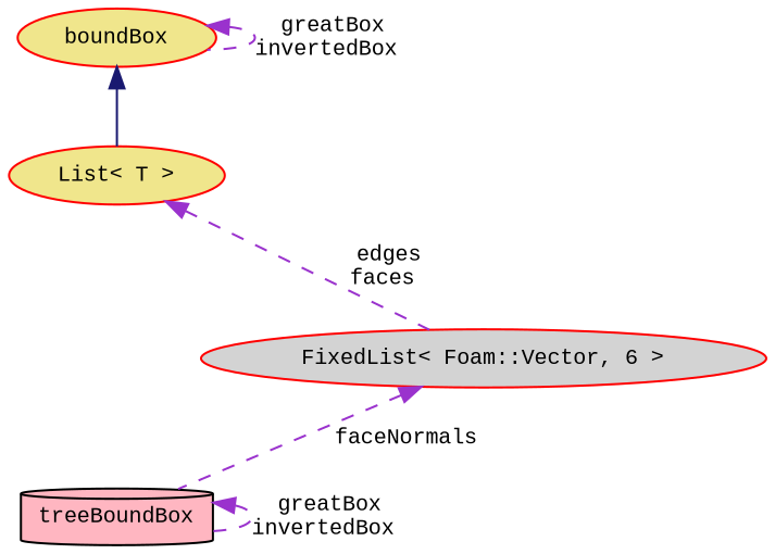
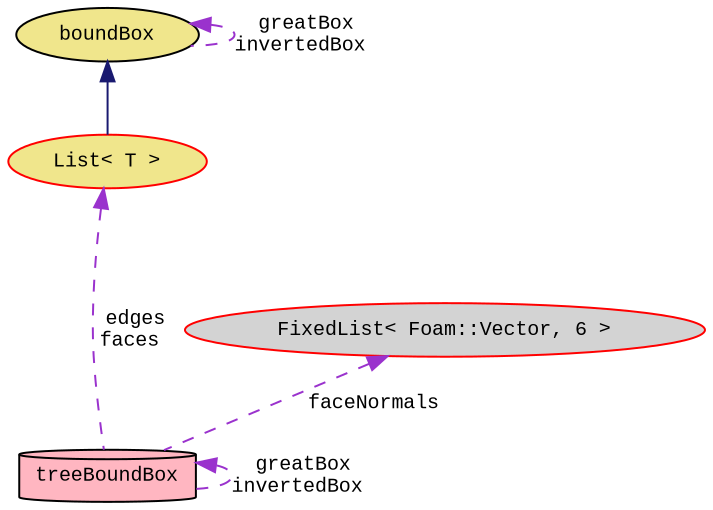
  digraph {
    fontname="Liberation Mono"
    node [color=black fillcolor=khaki fontname="Liberation Mono" fontsize=10 shape=ellipse style=filled]
    edge [color=darkorchid3 dir=back fontname="Liberation Mono" fontsize=10 labelfontname=FreeSans labelfontsize=10 style=dashed]
    n1 [fillcolor=lightpink fontcolor=black height=0.2 label=treeBoundBox shape=cylinder width=0.4]
-   n2 [color=red height=0.2 label=boundBox width=0.4]
+   n2 [height=0.2 label=boundBox width=0.4]
    n3 [color=red height=0.2 label="List\< T \>" width=0.4]
    n4 [color=red fillcolor=lightgrey height=0.2 label="FixedList\< Foam::Vector, 6 \>" width=0.4]
    n1 -> n1 [label=" greatBox\ninvertedBox"]
    n2 -> n2 [label=" greatBox\ninvertedBox"]
    n2 -> n3 [color=midnightblue style=solid]
-   n3 -> n4 [label=" edges\nfaces"]
+   n3 -> n1 [label=" edges\nfaces"]
    n4 -> n1 [label=" faceNormals"]
  }
